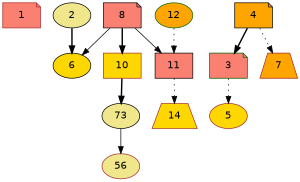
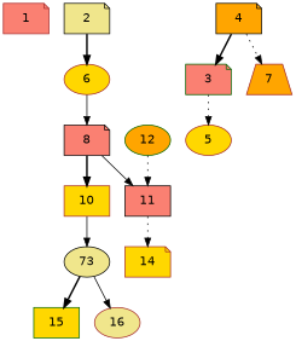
  digraph {
    fontname="DejaVu Sans"
    node [alpha=0.19 color=brown fillcolor=gold fontname="DejaVu Sans" shape=ellipse style=filled]
    edge [fontname="DejaVu Sans" style=bold]
    1 [expect_size=9140097749384944 fillcolor=salmon shape=note]
-   2 [alpha=0.02 color=black expect_size=177134851013476352 fillcolor=khaki]
-   6 [alpha=0.10 color=black expect_size=1999240167424000000]
+   2 [alpha=0.02 color=black expect_size=177134851013476352 fillcolor=khaki shape=note]
+   6 [alpha=0.10 expect_size=1999240167424000000]
    8 [alpha=0.07 color=black expect_size=21360764218648908 fillcolor=salmon shape=note]
    10 [alpha=0.05 expect_size=1711861730125626 shape=box]
    11 [alpha=0.11 color=black expect_size=5966886670465913 fillcolor=salmon shape=box]
    3 [alpha=0.00 color=darkgreen expect_size=369128669367600 fillcolor=salmon shape=note]
    5 [alpha=0.06 expect_size=202484705737085]
    4 [alpha=0.01 color=black expect_size=1750830796473709 fillcolor=orange shape=note]
    7 [alpha=0.03 expect_size=3776212178097405952 fillcolor=orange shape=trapezium]
    n11 [alpha=0.13 color=black expect_size=7998752654427942 fillcolor=khaki label=73]
-   14 [alpha=0.15 expect_size=2703350311291977728 shape=trapezium]
-   16 [alpha=0.20 expect_size=3449117928690024448 fillcolor=khaki label=56]
+   14 [alpha=0.15 expect_size=2703350311291977728 shape=note]
+   15 [alpha=0.17 color=darkgreen expect_size=23018340352000000 shape=box]
+   16 [alpha=0.20 expect_size=3449117928690024448 fillcolor=khaki]
    12 [color=darkgreen expect_size=1592158353163372 fillcolor=orange]
    2 -> 6
-   8 -> 6 [style=solid]
+   6 -> 8 [style=solid]
    8 -> 10
    8 -> 11 [style=solid]
-   10 -> n11
+   10 -> n11 [style=solid]
    11 -> 14 [style=dotted]
    3 -> 5 [style=dotted]
    4 -> 3
    4 -> 7 [style=dotted]
+   n11 -> 15
    n11 -> 16 [style=solid]
    12 -> 11 [style=dotted]
  }
